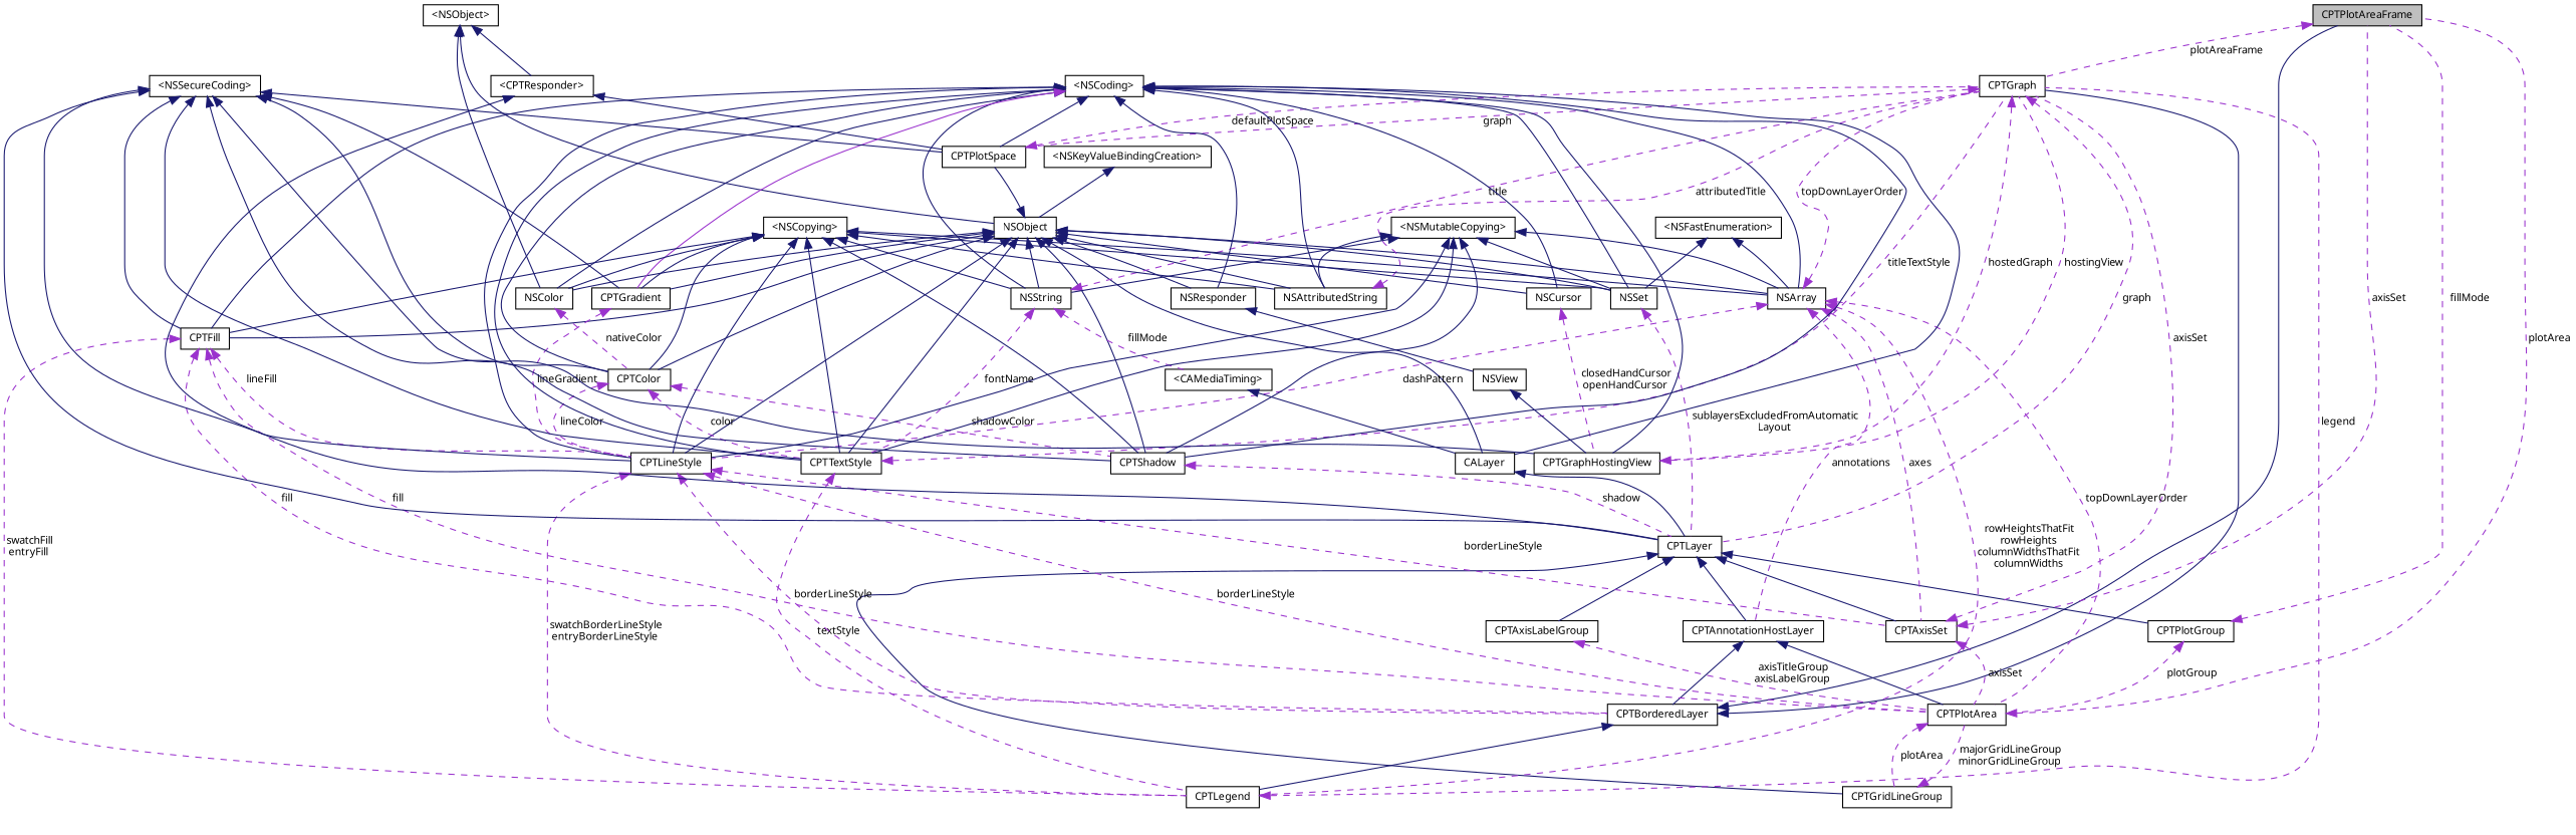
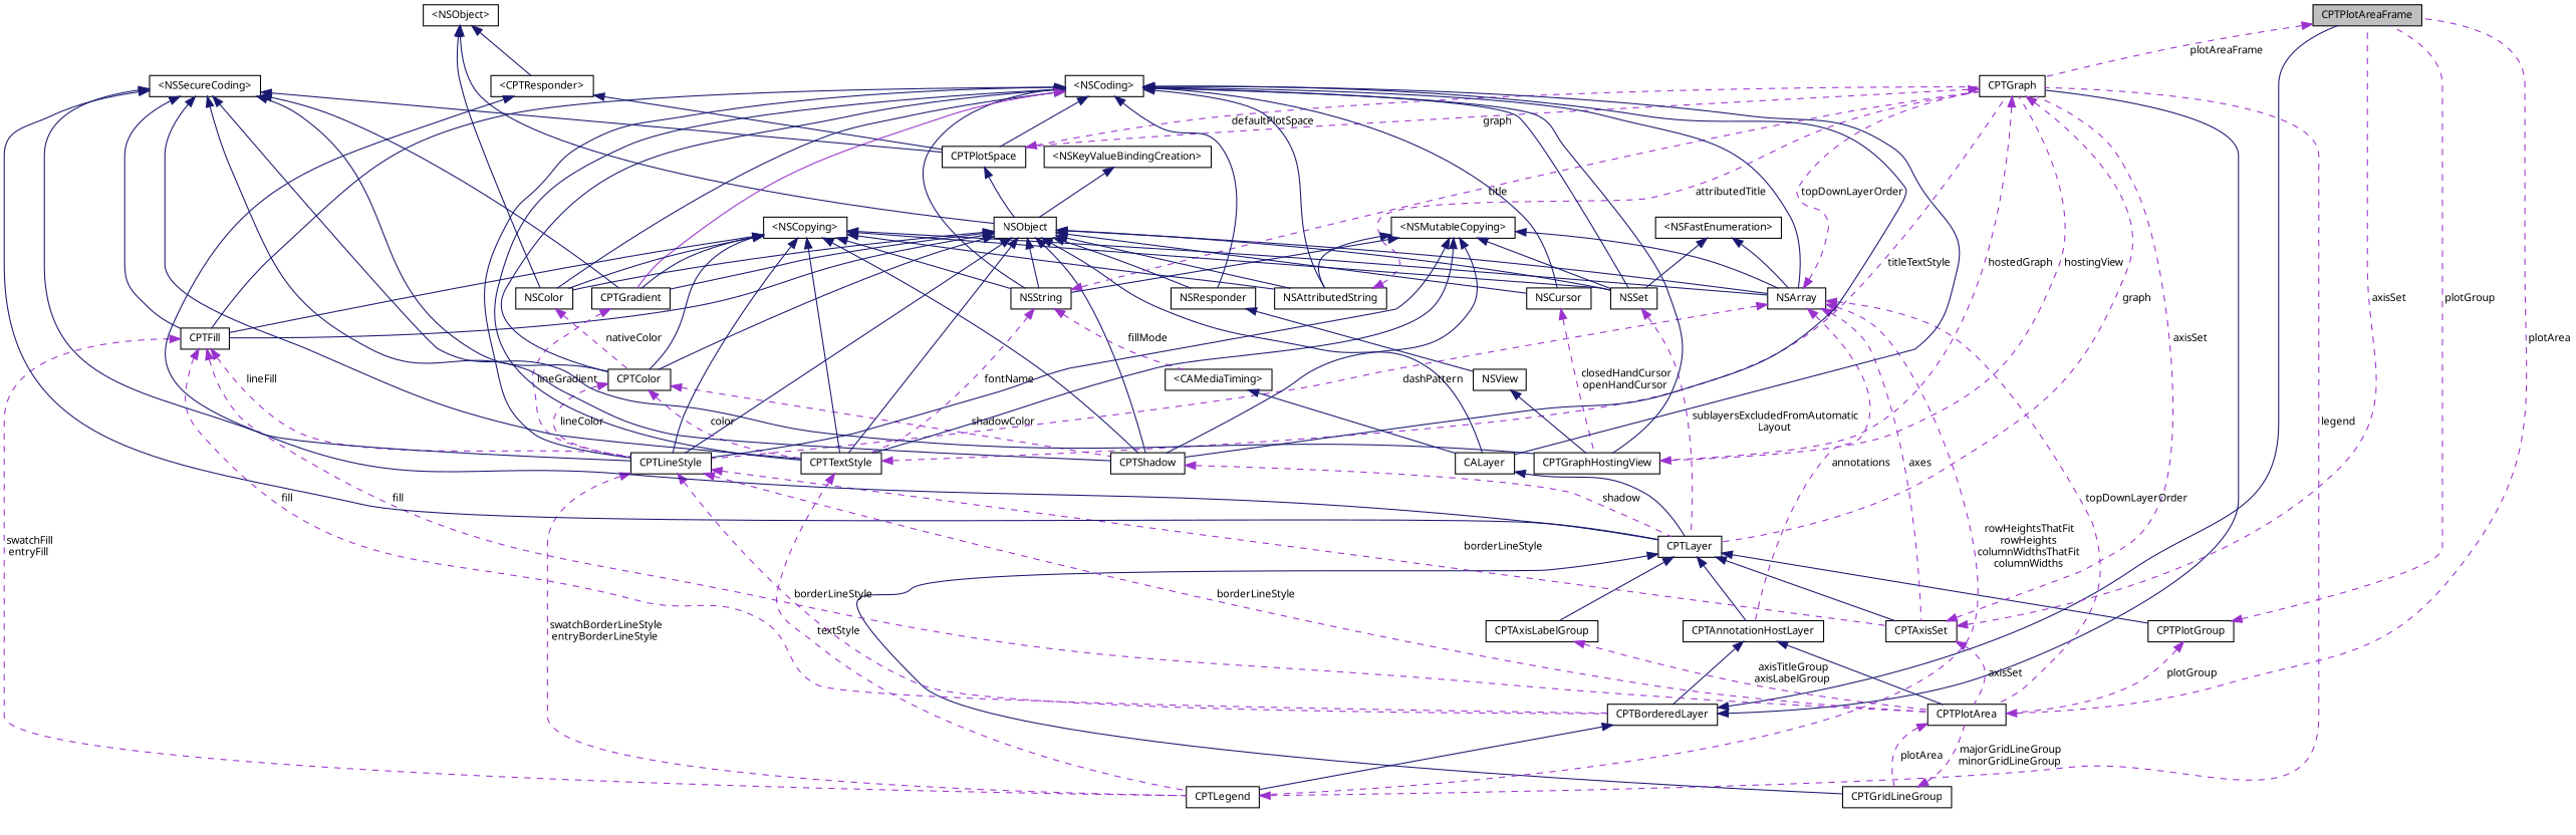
  digraph {
    rankdir=TB
    node [color=black fontname="Lucinda Grande" fontsize=10 shape=record]
    edge [color=midnightblue dir=back fontname="Lucinda Grande" fontsize=10 labelfontname="Lucinda Grande" labelfontsize=10 style=solid]
    n1 [fillcolor=grey75 fontcolor=black height=0.2 label=CPTPlotAreaFrame style=filled width=0.4]
    n2 [height=0.2 label=CPTGraph width=0.4]
    n3 [height=0.2 label=CPTLayer width=0.4]
    n4 [height=0.2 label=CPTPlotSpace width=0.4]
    n5 [height=0.2 label=CPTGraphHostingView width=0.4]
    n6 [height=0.2 label=CPTBorderedLayer width=0.4]
    n7 [height=0.2 label=CPTLegend width=0.4]
    n8 [height=0.2 label=CPTAnnotationHostLayer width=0.4]
    n9 [height=0.2 label=CPTPlotArea width=0.4]
    n10 [height=0.2 label=CPTGridLineGroup width=0.4]
    n11 [height=0.2 label=CPTAxisSet width=0.4]
    n12 [height=0.2 label=CPTAxisLabelGroup width=0.4]
    n13 [height=0.2 label=CPTPlotGroup width=0.4]
    n14 [height=0.2 label=CALayer width=0.4]
    n15 [height=0.2 label=NSObject width=0.4]
    n16 [height=0.2 label=NSString width=0.4]
    n17 [height=0.2 label=CPTShadow width=0.4]
    n18 [height=0.2 label=CPTColor width=0.4]
    n19 [height=0.2 label=NSColor width=0.4]
    n20 [height=0.2 label=NSSet width=0.4]
    n21 [height=0.2 label=CPTTextStyle width=0.4]
    n22 [height=0.2 label=NSResponder width=0.4]
    n23 [height=0.2 label=NSCursor width=0.4]
    n24 [height=0.2 label=CPTLineStyle width=0.4]
    n25 [height=0.2 label=CPTFill width=0.4]
    n26 [height=0.2 label=CPTGradient width=0.4]
    n27 [height=0.2 label=NSArray width=0.4]
    n28 [height=0.2 label=NSAttributedString width=0.4]
    n29 [height=0.2 label="\<CAMediaTiming\>" width=0.4]
    n30 [height=0.2 label=NSView width=0.4]
    n31 [height=0.2 label="\<NSObject\>" width=0.4]
    n32 [height=0.2 label="\<CPTResponder\>" width=0.4]
    n33 [height=0.2 label="\<NSKeyValueBindingCreation\>" width=0.4]
    n34 [height=0.2 label="\<NSCoding\>" width=0.4]
    n35 [height=0.2 label="\<NSCopying\>" width=0.4]
    n36 [height=0.2 label="\<NSMutableCopying\>" width=0.4]
    n37 [height=0.2 label="\<NSSecureCoding\>" width=0.4]
    n38 [height=0.2 label="\<NSFastEnumeration\>" width=0.4]
    n1 -> n2 [color=darkorchid3 label=" plotAreaFrame" style=dashed]
    n2 -> n3 [color=darkorchid3 label=" graph" style=dashed]
    n2 -> n4 [color=darkorchid3 label=" graph" style=dashed]
    n2 -> n5 [color=darkorchid3 label=" hostedGraph" style=dashed]
    n3 -> n8
    n3 -> n10
    n3 -> n11
    n3 -> n12
    n3 -> n13
    n4 -> n2 [color=darkorchid3 label=" defaultPlotSpace" style=dashed]
    n5 -> n2 [color=darkorchid3 label=" hostingView" style=dashed]
    n6 -> n1
    n6 -> n2
    n6 -> n7
    n7 -> n2 [color=darkorchid3 label=" legend" style=dashed]
    n8 -> n6
    n8 -> n9
    n9 -> n1 [color=darkorchid3 label=" plotArea" style=dashed]
    n9 -> n10 [color=darkorchid3 label=" plotArea" style=dashed]
    n10 -> n9 [color=darkorchid3 label=" majorGridLineGroup\nminorGridLineGroup" style=dashed]
    n11 -> n1 [color=darkorchid3 label=" axisSet" style=dashed]
    n11 -> n2 [color=darkorchid3 label=" axisSet" style=dashed]
    n11 -> n9 [color=darkorchid3 label=" axisSet" style=dashed]
    n12 -> n9 [color=darkorchid3 label=" axisTitleGroup\naxisLabelGroup" style=dashed]
-   n13 -> n1 [color=darkorchid3 label=" fillMode" style=dashed]
+   n13 -> n1 [color=darkorchid3 label=" plotGroup" style=dashed]
    n13 -> n9 [color=darkorchid3 label=" plotGroup" style=dashed]
    n14 -> n3
-   n15 -> n4
+   n4 -> n15
    n15 -> n14
    n15 -> n16
    n15 -> n17
    n15 -> n18
    n15 -> n19
    n15 -> n20
    n15 -> n21
    n15 -> n22
    n15 -> n23
    n15 -> n24
    n15 -> n25
    n15 -> n26
    n15 -> n27
    n15 -> n28
    n16 -> n2 [color=darkorchid3 label=" title" style=dashed]
    n16 -> n21 [color=darkorchid3 label=" fontName" style=dashed]
    n16 -> n29 [color=darkorchid3 label=" fillMode" style=dashed]
    n17 -> n3 [color=darkorchid3 label=" shadow" style=dashed]
    n18 -> n17 [color=darkorchid3 label=" shadowColor" style=dashed]
    n18 -> n21 [color=darkorchid3 label=" color" style=dashed]
    n18 -> n24 [color=darkorchid3 label=" lineColor" style=dashed]
    n19 -> n18 [color=darkorchid3 label=" nativeColor" style=dashed]
    n20 -> n3 [color=darkorchid3 label=" sublayersExcludedFromAutomatic\lLayout" style=dashed]
    n21 -> n2 [color=darkorchid3 label=" titleTextStyle" style=dashed]
    n21 -> n7 [color=darkorchid3 label=" textStyle" style=dashed]
    n22 -> n30
    n23 -> n5 [color=darkorchid3 label=" closedHandCursor\nopenHandCursor" style=dashed]
    n24 -> n6 [color=darkorchid3 label=" borderLineStyle" style=dashed]
    n24 -> n7 [color=darkorchid3 label=" swatchBorderLineStyle\nentryBorderLineStyle" style=dashed]
    n24 -> n9 [color=darkorchid3 label=" borderLineStyle" style=dashed]
    n24 -> n11 [color=darkorchid3 label=" borderLineStyle" style=dashed]
    n25 -> n6 [color=darkorchid3 label=" fill" style=dashed]
    n25 -> n7 [color=darkorchid3 label=" swatchFill\nentryFill" style=dashed]
    n25 -> n9 [color=darkorchid3 label=" fill" style=dashed]
    n25 -> n24 [color=darkorchid3 label=" lineFill" style=dashed]
    n26 -> n24 [color=darkorchid3 label=" lineGradient" style=dashed]
    n27 -> n2 [color=darkorchid3 label=" topDownLayerOrder" style=dashed]
    n27 -> n7 [color=darkorchid3 label=" rowHeightsThatFit\nrowHeights\ncolumnWidthsThatFit\ncolumnWidths" style=dashed]
    n27 -> n8 [color=darkorchid3 label=" annotations" style=dashed]
    n27 -> n9 [color=darkorchid3 label=" topDownLayerOrder" style=dashed]
    n27 -> n11 [color=darkorchid3 label=" axes" style=dashed]
    n27 -> n24 [color=darkorchid3 label=" dashPattern" style=dashed]
    n28 -> n2 [color=darkorchid3 label=" attributedTitle" style=dashed]
    n29 -> n14
    n30 -> n5
    n31 -> n15
    n31 -> n19
    n31 -> n32
    n32 -> n3
    n32 -> n4
    n33 -> n15
    n34 -> n4
    n34 -> n5
    n34 -> n14
    n34 -> n16
    n34 -> n17
    n34 -> n18
    n34 -> n19
    n34 -> n20
    n34 -> n21
    n34 -> n22
    n34 -> n23
    n34 -> n24
    n34 -> n25
    n34 -> n26 [color=darkorchid3]
    n34 -> n27
    n34 -> n28
    n35 -> n16
    n35 -> n17
    n35 -> n18
    n35 -> n19
    n35 -> n20
    n35 -> n21
    n35 -> n24
    n35 -> n25
    n35 -> n26
    n35 -> n27
    n35 -> n28
    n36 -> n16
    n36 -> n17
    n36 -> n20
    n36 -> n21
    n36 -> n24
    n36 -> n27
    n36 -> n28
    n37 -> n3
    n37 -> n4
    n37 -> n5
    n37 -> n17
    n37 -> n18
    n37 -> n21
    n37 -> n24
    n37 -> n25
    n37 -> n26
    n38 -> n20
    n38 -> n27
  }
